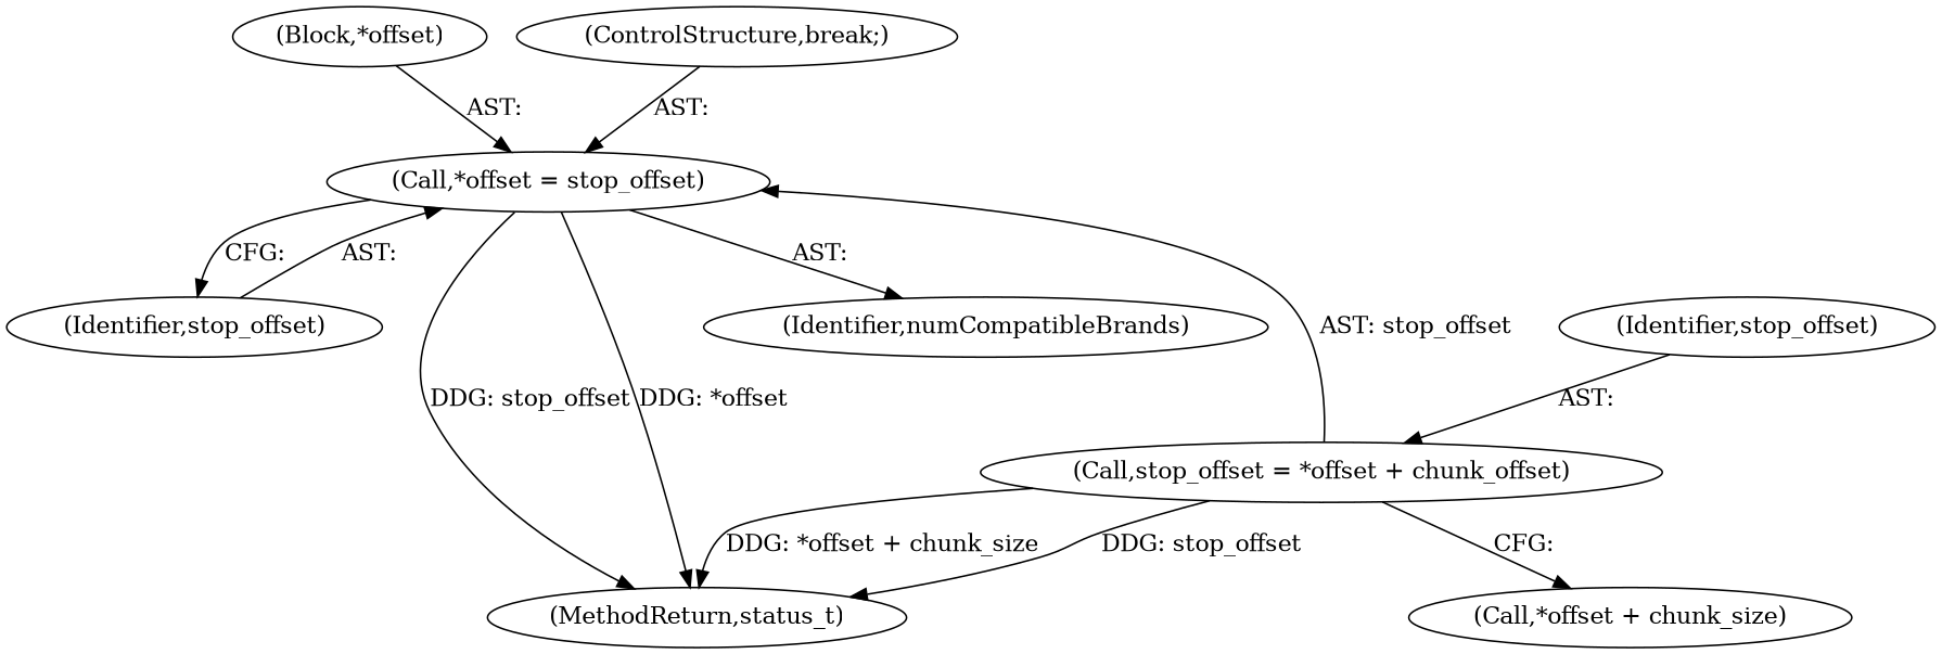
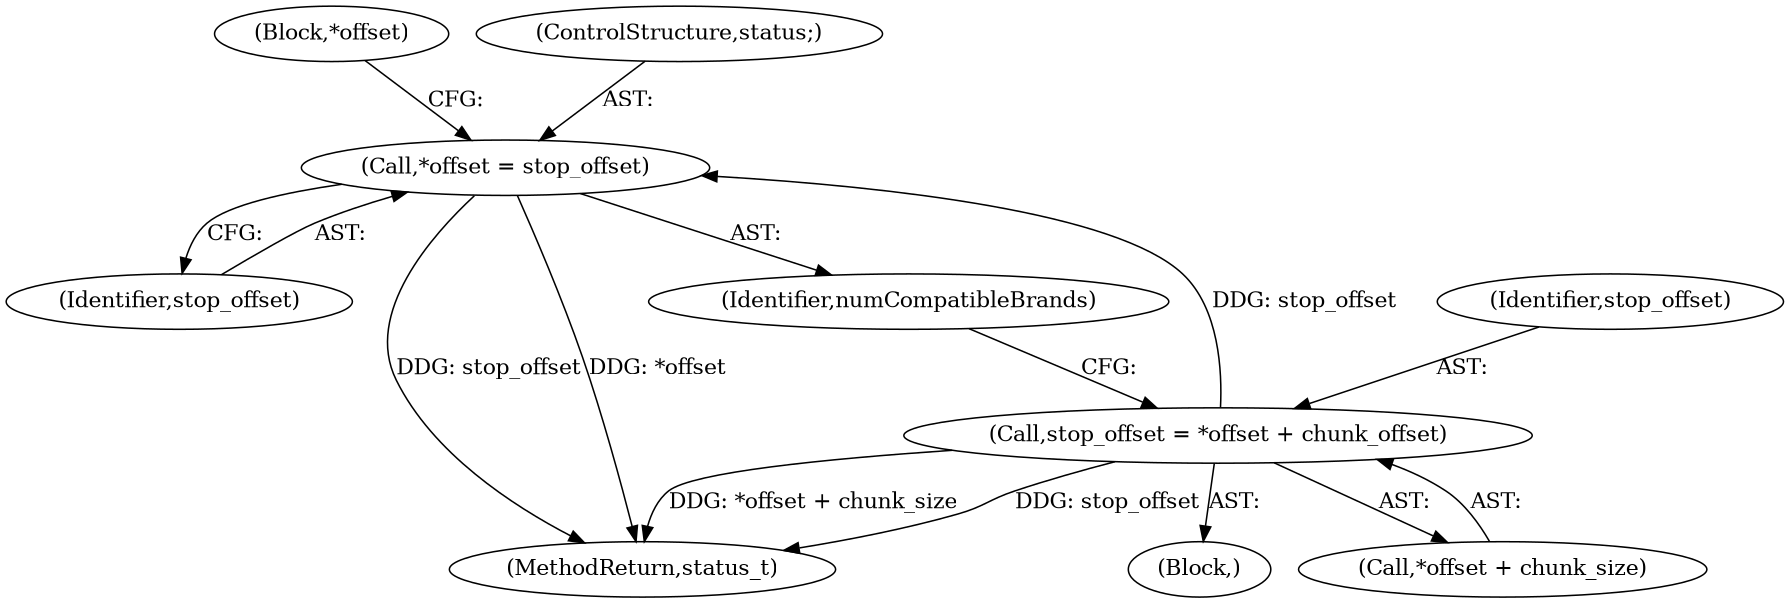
  digraph {
    n1 [label="(Call,*offset = stop_offset)"]
    n2 [label="(Identifier,stop_offset)"]
    n3 [label="(MethodReturn,status_t)"]
    n4 [label="(Identifier,numCompatibleBrands)"]
+   n5 [label="(Block,)"]
    n6 [label="(Call,stop_offset = *offset + chunk_offset)"]
    n7 [label="(Call,*offset + chunk_size)"]
    n8 [label="(Block,*offset)"]
    n9 [label="(Identifier,stop_offset)"]
-   n10 [label="(ControlStructure,break;)"]
+   n10 [label="(ControlStructure,status;)"]
    n1 -> n2 [label="CFG: "]
    n1 -> n3 [label="DDG: stop_offset"]
    n1 -> n3 [label="DDG: *offset"]
    n1 -> n4 [label="AST: "]
    n2 -> n1 [label="AST: "]
-   n6 -> n1 [label="AST: stop_offset"]
+   n4 -> n6 [label="CFG: "]
+   n6 -> n1 [label="DDG: stop_offset"]
    n6 -> n3 [label="DDG: *offset + chunk_size"]
    n6 -> n3 [label="DDG: stop_offset"]
-   n6 -> n7 [label="CFG: "]
-   n8 -> n1 [label="AST: "]
+   n6 -> n5 [label="AST: "]
+   n6 -> n7 [label="AST: "]
+   n7 -> n6 [label="AST: "]
+   n8 -> n1 [label="CFG: "]
    n9 -> n6 [label="AST: "]
    n10 -> n1 [label="AST: "]
  }
